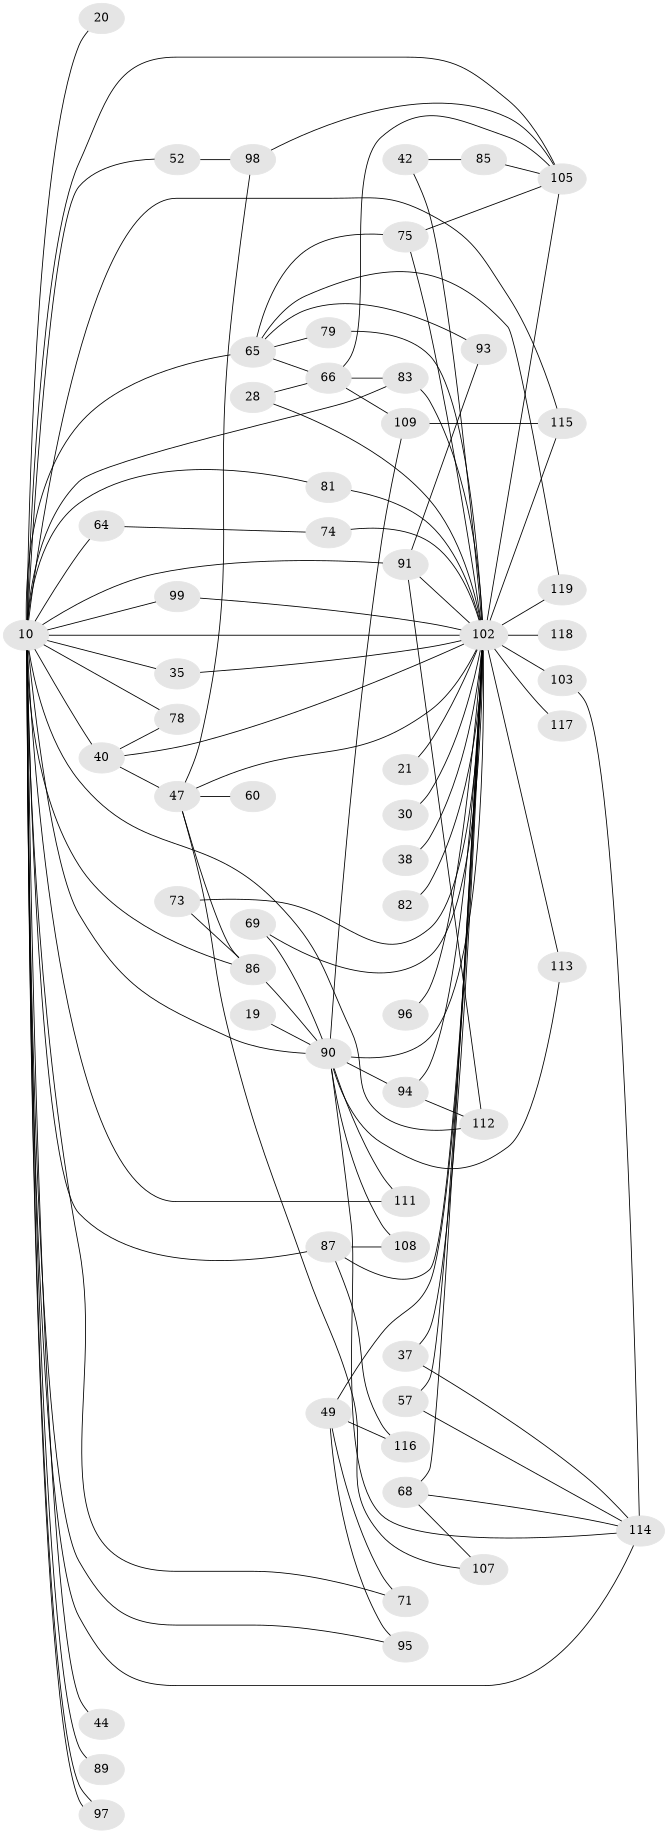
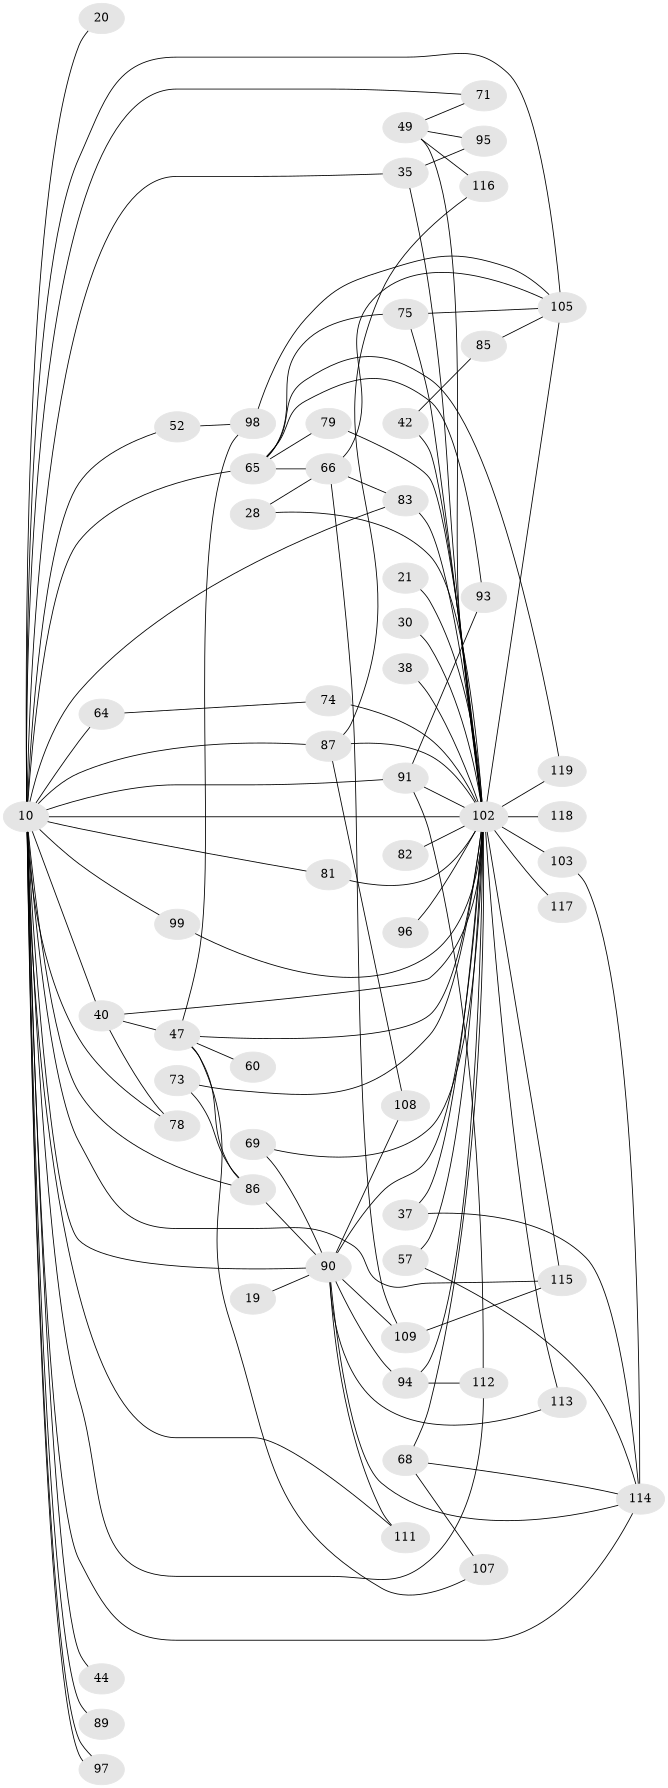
  graph {
    rankdir=LR
    node [color=gray90 style=filled]
    10 [super="+7+9"]
    20
    35
    40 [super="+24"]
    44
    n6 [label=65 super="+43"]
    52
    64
    71
    78 [super="+50"]
    81
    83 [super="+61"]
    86 [super="+26+56"]
    87 [super="+80+65"]
    89
    90 [super="+6"]
    91 [super="+16"]
    95
    97
    99
    102 [super="+77+31+67+100+5"]
    105 [super="+23+101+62"]
    111 [super="+110"]
    112 [super="+104+15"]
    114 [super="+39+72"]
    115 [super="+17+58"]
    47 [super="+33"]
    66 [super="+41+53"]
    75 [super="+55"]
    79
    93
    119 [super="+32+48+106"]
    98 [super="+63+88"]
    74
    116
    108
    109 [super="+76"]
    94 [super="+92+70"]
    113
    103
    117
    118
    19
    21
    28
    30
    37
    38
    60
    107
    42
    85
    49 [super="+36"]
    57
    68 [super="+12"]
    69 [super="+29"]
    73
    82
    96
    10 -- 20
    10 -- 35
    10 -- 40
    10 -- 44 [weight=2]
    10 -- n6 [weight=3]
    10 -- 52 [weight=2]
    10 -- 64 [weight=2]
    10 -- 71
    10 -- 78 [weight=2]
    10 -- 81
    10 -- 83
    10 -- 86 [weight=2]
    10 -- 87 [weight=2]
    10 -- 89 [weight=2]
    10 -- 90 [weight=9]
    10 -- 91
-   10 -- 95
+   35 -- 95
    10 -- 97
    10 -- 97
    10 -- 99
    10 -- 102 [weight=22]
    10 -- 105 [weight=2]
    10 -- 111 [weight=2]
    10 -- 112 [weight=3]
    10 -- 114 [weight=4]
    10 -- 115 [weight=2]
    35 -- 102
    40 -- 78
    40 -- 102 [weight=2]
    40 -- 47 [weight=2]
    n6 -- 66 [weight=3]
    n6 -- 75
    n6 -- 79
    n6 -- 93
    n6 -- 119
    52 -- 98 [weight=2]
    64 -- 74
    81 -- 102
    83 -- 102
    86 -- 90
    87 -- 102
    87 -- 116
    87 -- 108
    90 -- 102 [weight=9]
    90 -- 111
    90 -- 114 [weight=2]
    90 -- 108
    90 -- 109
    90 -- 94
    90 -- 113 [weight=2]
    91 -- 102 [weight=2]
    91 -- 112
    91 -- 93
    99 -- 102
    102 -- 105 [weight=3]
    102 -- 115 [weight=2]
    102 -- 119 [weight=3]
    102 -- 113 [weight=2]
    102 -- 103
    102 -- 117 [weight=2]
    102 -- 118 [weight=2]
    47 -- 86
    47 -- 102
    47 -- 98
    47 -- 60 [weight=2]
    47 -- 107
    66 -- 83
    66 -- 105
    66 -- 109
    75 -- 102 [weight=4]
    75 -- 105 [weight=2]
    79 -- 102
    98 -- 105
    74 -- 102
    109 -- 115
    94 -- 102 [weight=3]
    94 -- 112
    103 -- 114
    19 -- 90 [weight=2]
    21 -- 102 [weight=2]
    28 -- 102 [weight=2]
    28 -- 66
    30 -- 102 [weight=2]
    37 -- 102
    37 -- 114
    38 -- 102 [weight=2]
    42 -- 102 [weight=2]
    42 -- 85
    85 -- 105
    49 -- 71
    49 -- 95
    49 -- 102 [weight=3]
    49 -- 116
    57 -- 102
    57 -- 114
    68 -- 102 [weight=3]
    68 -- 114
    68 -- 107
    69 -- 90
    69 -- 102
    73 -- 86
    73 -- 102
    82 -- 102 [weight=2]
    96 -- 102 [weight=2]
  }
